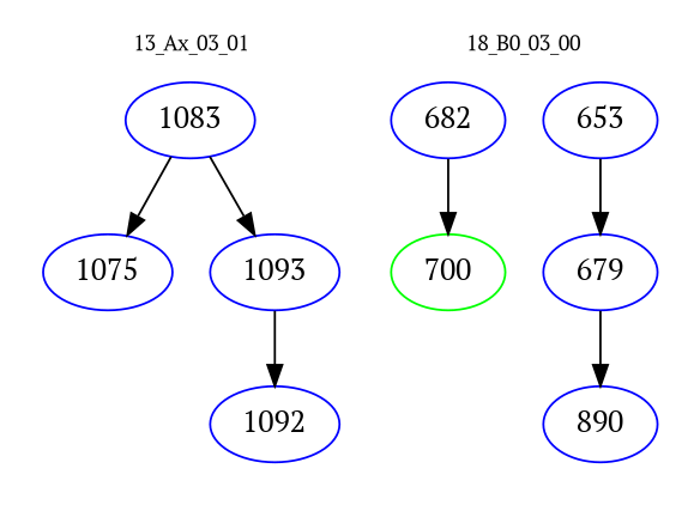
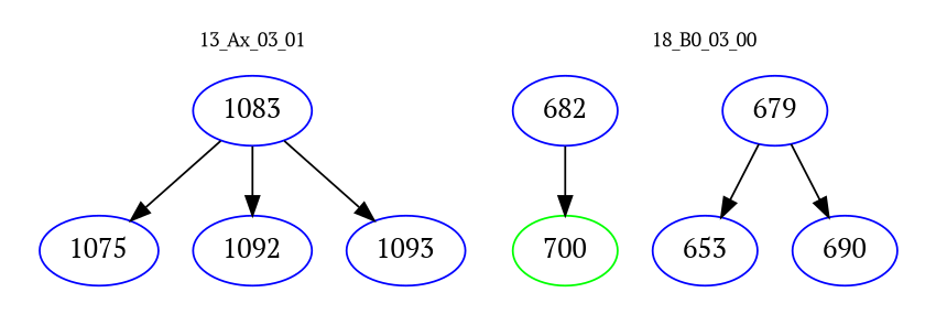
  digraph {
    fontname="PT Serif"
    node [color=blue fontname="PT Serif"]
    edge [color=black fontname="PT Serif"]
    n1 [label=1083]
    n2 [label=1075]
    n3 [label=1092]
    n4 [label=1093]
    n5 [label=679]
    n6 [label=653]
    n7 [label=682]
-   n8 [label=890]
+   n8 [label=690]
    n9 [color=green label=700]
    subgraph cluster_1 {
      color=white
      fontsize=10
      label="13_Ax_03_01"
      n1
      n2
      n3
      n4
    }
    subgraph cluster_2 {
      color=white
      fontsize=10
      label="18_B0_03_00"
      n5
      n6
      n7
      n8
      n9
    }
    n1 -> n2
-   n4 -> n3
+   n1 -> n3
    n1 -> n4
-   n6 -> n5
+   n5 -> n6
    n5 -> n8
    n7 -> n9
  }
